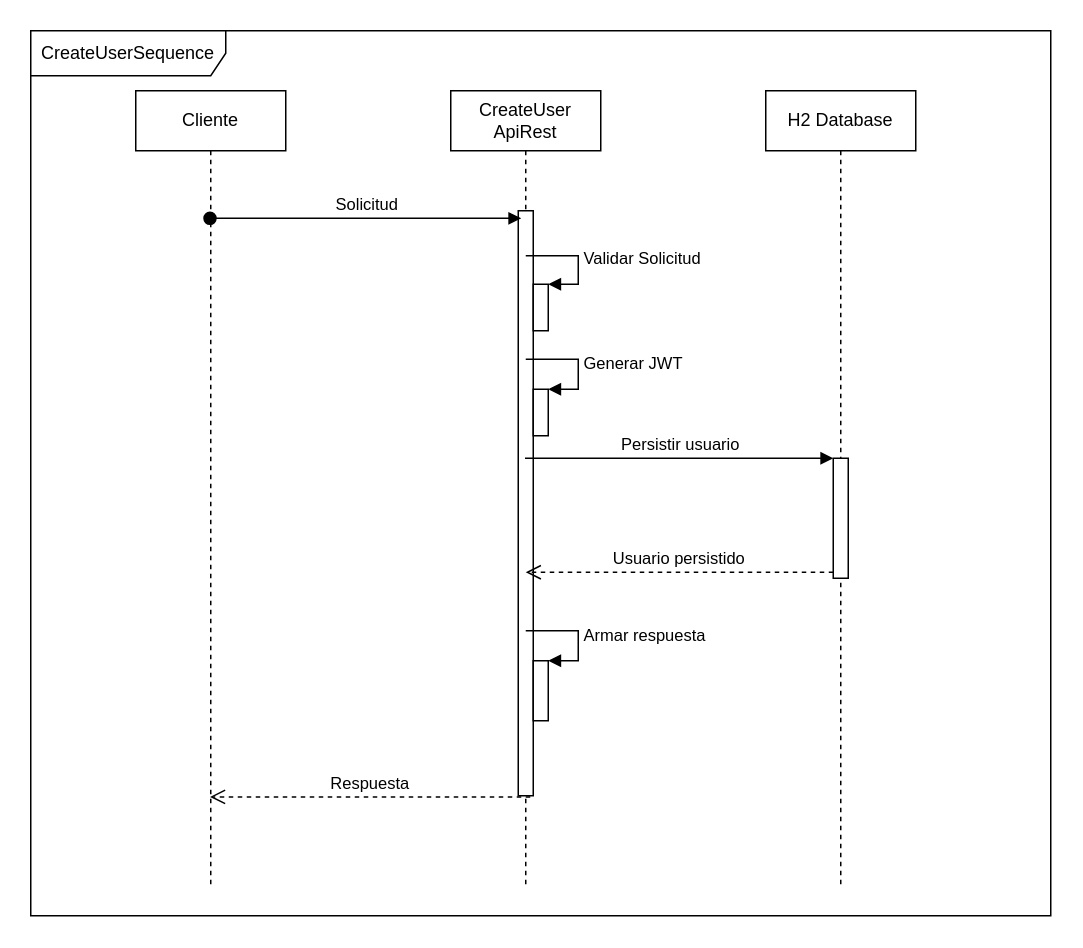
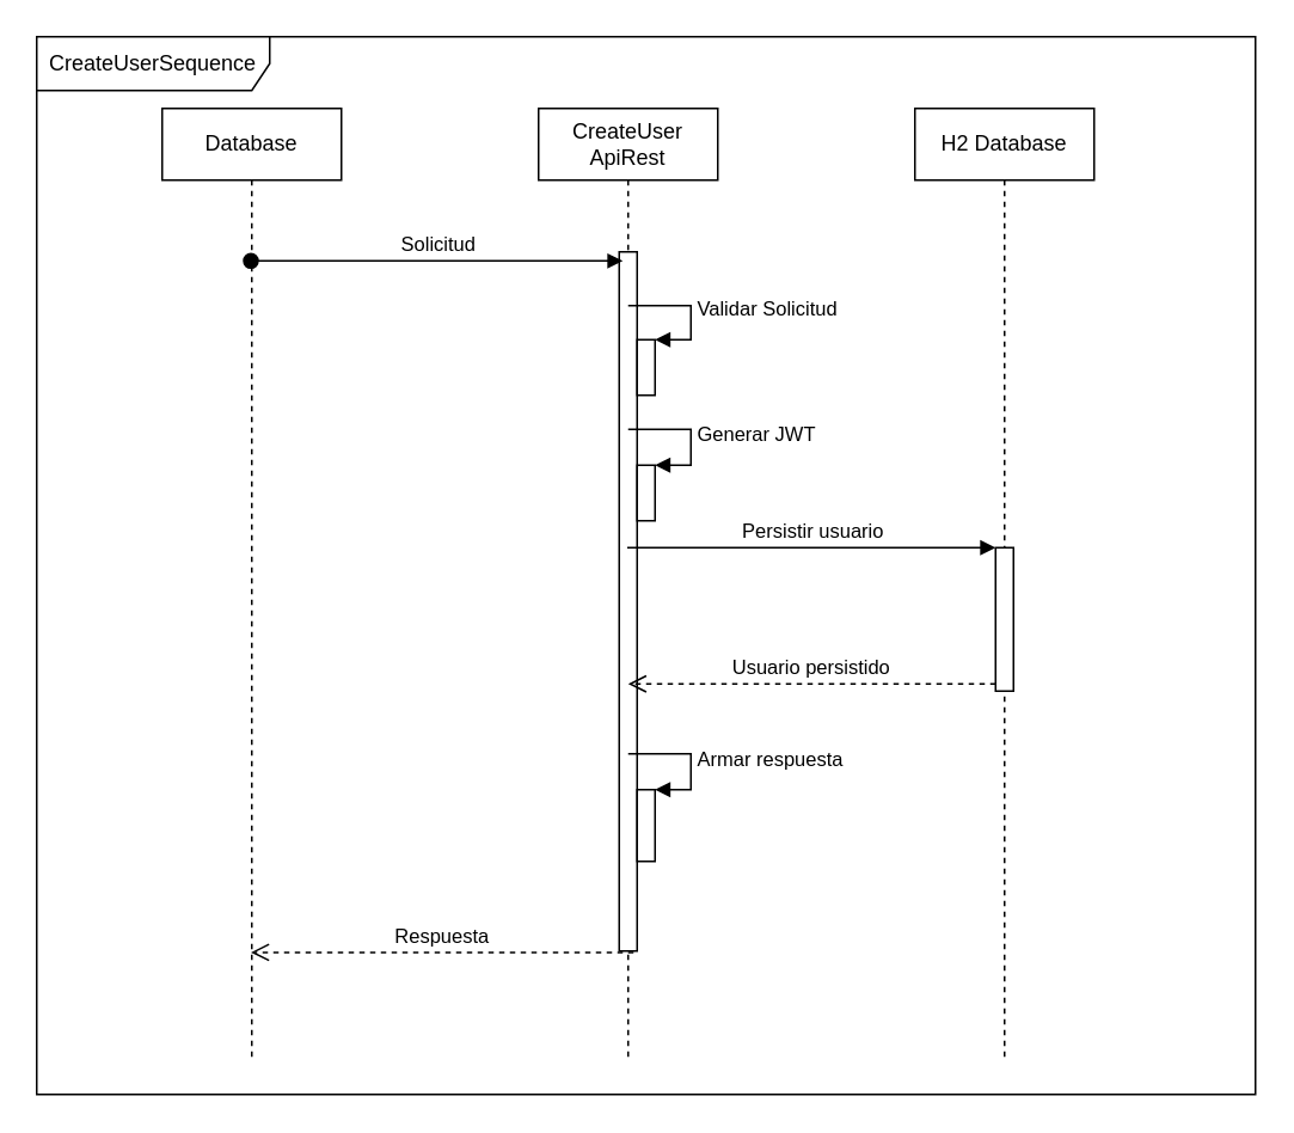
  <mxCell id="0" />
  <mxCell id="1" parent="0" />
  <mxCell id="2" value="CreateUserSequence" style="shape=umlFrame;whiteSpace=wrap;html=1;width=130;height=30;" vertex="1" parent="1"><mxGeometry x="20" y="20" width="680" height="590" as="geometry" /></mxCell>
- <mxCell id="3" value="Cliente" style="shape=umlLifeline;perimeter=lifelinePerimeter;whiteSpace=wrap;html=1;container=1;collapsible=0;recursiveResize=0;outlineConnect=0;" vertex="1" parent="1"><mxGeometry x="90" y="60" width="100" height="530" as="geometry" /></mxCell>
+ <mxCell id="3" value="Database" style="shape=umlLifeline;perimeter=lifelinePerimeter;whiteSpace=wrap;html=1;container=1;collapsible=0;recursiveResize=0;outlineConnect=0;" vertex="1" parent="1"><mxGeometry x="90" y="60" width="100" height="530" as="geometry" /></mxCell>
  <mxCell id="4" value="CreateUser&lt;br&gt;ApiRest" style="shape=umlLifeline;perimeter=lifelinePerimeter;whiteSpace=wrap;html=1;container=1;collapsible=0;recursiveResize=0;outlineConnect=0;" vertex="1" parent="1"><mxGeometry x="300" y="60" width="100" height="530" as="geometry" /></mxCell>
  <mxCell id="5" value="" style="html=1;points=[];perimeter=orthogonalPerimeter;" vertex="1" parent="4"><mxGeometry x="45" y="80" width="10" height="390" as="geometry" /></mxCell>
  <mxCell id="6" value="" style="html=1;points=[];perimeter=orthogonalPerimeter;" vertex="1" parent="4"><mxGeometry x="55" y="129" width="10" height="31" as="geometry" /></mxCell>
  <mxCell id="7" value="Validar Solicitud" style="edgeStyle=orthogonalEdgeStyle;html=1;align=left;spacingLeft=2;endArrow=block;rounded=0;entryX=1;entryY=0;" edge="1" target="6" parent="4"><mxGeometry relative="1" as="geometry"><mxPoint x="50" y="110" as="sourcePoint" /><Array as="points"><mxPoint x="85" y="110" /><mxPoint x="85" y="129" /></Array></mxGeometry></mxCell>
  <mxCell id="8" value="" style="html=1;points=[];perimeter=orthogonalPerimeter;" vertex="1" parent="4"><mxGeometry x="55" y="199" width="10" height="31" as="geometry" /></mxCell>
  <mxCell id="9" value="Generar JWT" style="edgeStyle=orthogonalEdgeStyle;html=1;align=left;spacingLeft=2;endArrow=block;rounded=0;entryX=1;entryY=0;" edge="1" target="8" parent="4"><mxGeometry relative="1" as="geometry"><mxPoint x="50" y="179" as="sourcePoint" /><Array as="points"><mxPoint x="85" y="179" /><mxPoint x="85" y="199" /></Array></mxGeometry></mxCell>
  <mxCell id="10" value="" style="html=1;points=[];perimeter=orthogonalPerimeter;" vertex="1" parent="4"><mxGeometry x="55" y="380" width="10" height="40" as="geometry" /></mxCell>
  <mxCell id="11" value="Armar respuesta" style="edgeStyle=orthogonalEdgeStyle;html=1;align=left;spacingLeft=2;endArrow=block;rounded=0;entryX=1;entryY=0;" edge="1" target="10" parent="4"><mxGeometry relative="1" as="geometry"><mxPoint x="50" y="360" as="sourcePoint" /><Array as="points"><mxPoint x="85" y="360" /></Array></mxGeometry></mxCell>
  <mxCell id="12" value="H2 Database" style="shape=umlLifeline;perimeter=lifelinePerimeter;whiteSpace=wrap;html=1;container=1;collapsible=0;recursiveResize=0;outlineConnect=0;" vertex="1" parent="1"><mxGeometry x="510" y="60" width="100" height="530" as="geometry" /></mxCell>
  <mxCell id="13" value="" style="html=1;points=[];perimeter=orthogonalPerimeter;" vertex="1" parent="12"><mxGeometry x="45" y="245" width="10" height="80" as="geometry" /></mxCell>
  <mxCell id="14" value="Solicitud" style="html=1;verticalAlign=bottom;startArrow=oval;endArrow=block;startSize=8;entryX=0.2;entryY=0.013;entryDx=0;entryDy=0;entryPerimeter=0;" edge="1" target="5" parent="1" source="3"><mxGeometry relative="1" as="geometry"><mxPoint x="285" y="140" as="sourcePoint" /></mxGeometry></mxCell>
  <mxCell id="15" value="Persistir usuario" style="html=1;verticalAlign=bottom;endArrow=block;entryX=0;entryY=0;" edge="1" target="13" parent="1" source="4"><mxGeometry relative="1" as="geometry"><mxPoint x="505" y="305" as="sourcePoint" /></mxGeometry></mxCell>
  <mxCell id="16" value="Usuario persistido" style="html=1;verticalAlign=bottom;endArrow=open;dashed=1;endSize=8;exitX=0;exitY=0.95;" edge="1" source="13" parent="1"><mxGeometry relative="1" as="geometry"><mxPoint x="350" y="381" as="targetPoint" /></mxGeometry></mxCell>
  <mxCell id="17" value="Respuesta" style="html=1;verticalAlign=bottom;endArrow=open;dashed=1;endSize=8;exitX=0.8;exitY=1.002;exitDx=0;exitDy=0;exitPerimeter=0;" edge="1" parent="1" source="5" target="3"><mxGeometry relative="1" as="geometry"><mxPoint x="280" y="550" as="sourcePoint" /><mxPoint x="200" y="550" as="targetPoint" /></mxGeometry></mxCell>
